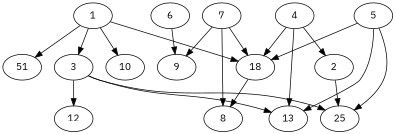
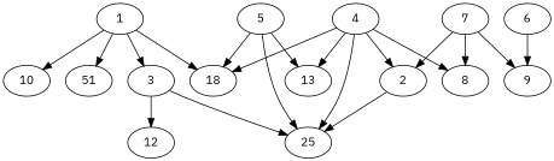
  digraph {
    fontname="IBM Plex Sans"
    node [alpha=0.12 fontname="IBM Plex Sans"]
    edge [fontname="IBM Plex Sans"]
    1 [expect_size=36782080]
    10 [alpha=0.15 expect_size=14871552]
    n3 [alpha=0.04 expect_size=12468224 label=51]
    n4 [alpha=0.01 expect_size=51169280 label=18]
    3 [alpha=0.13 expect_size=33892352]
    12 [alpha=0.08 expect_size=41164800]
    2 [expect_size=15070208]
    n8 [alpha=0.19 expect_size=21785600 label=25]
    13 [alpha=0.17 expect_size=21588992]
    4 [alpha=0.08 expect_size=14622720]
    8 [alpha=0.11 expect_size=36844544]
    5 [expect_size=16151552]
    6 [alpha=0.10 expect_size=15790080]
    9 [expect_size=39734272]
    7 [alpha=0.15 expect_size=11492352]
    1 -> 10
    1 -> n3
    1 -> n4
    1 -> 3
    3 -> 12
    3 -> n8
-   3 -> 13
    2 -> n8
    4 -> n4
    4 -> 2
+   4 -> n8
    4 -> 13
-   n4 -> 8
+   4 -> 8
    5 -> n4
    5 -> n8
    5 -> 13
    6 -> 9
-   7 -> n4
+   7 -> 2
    7 -> 8
    7 -> 9
  }
